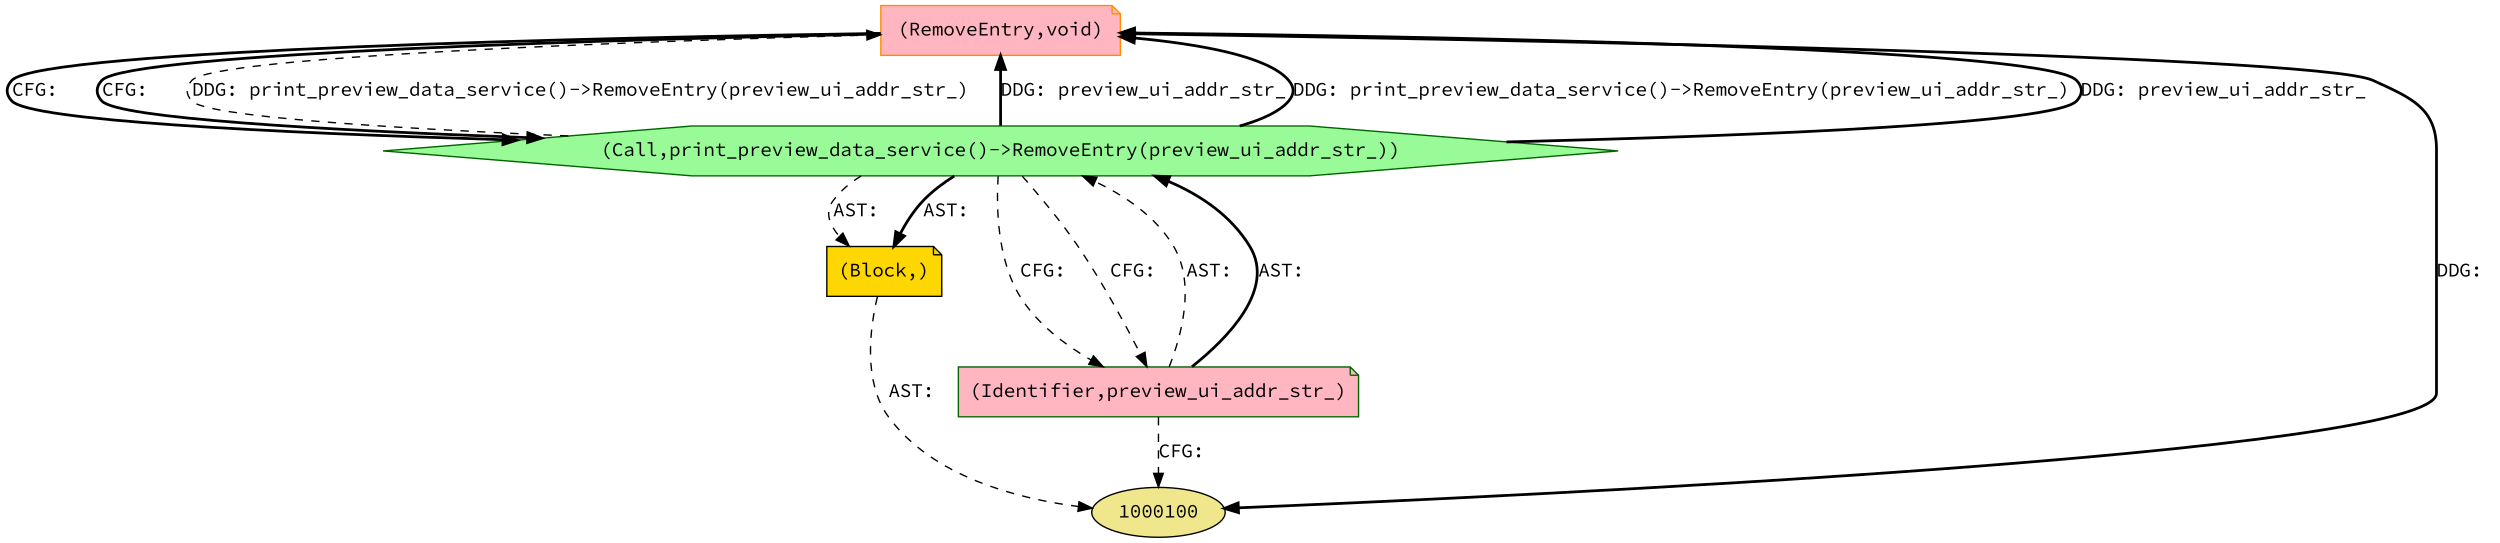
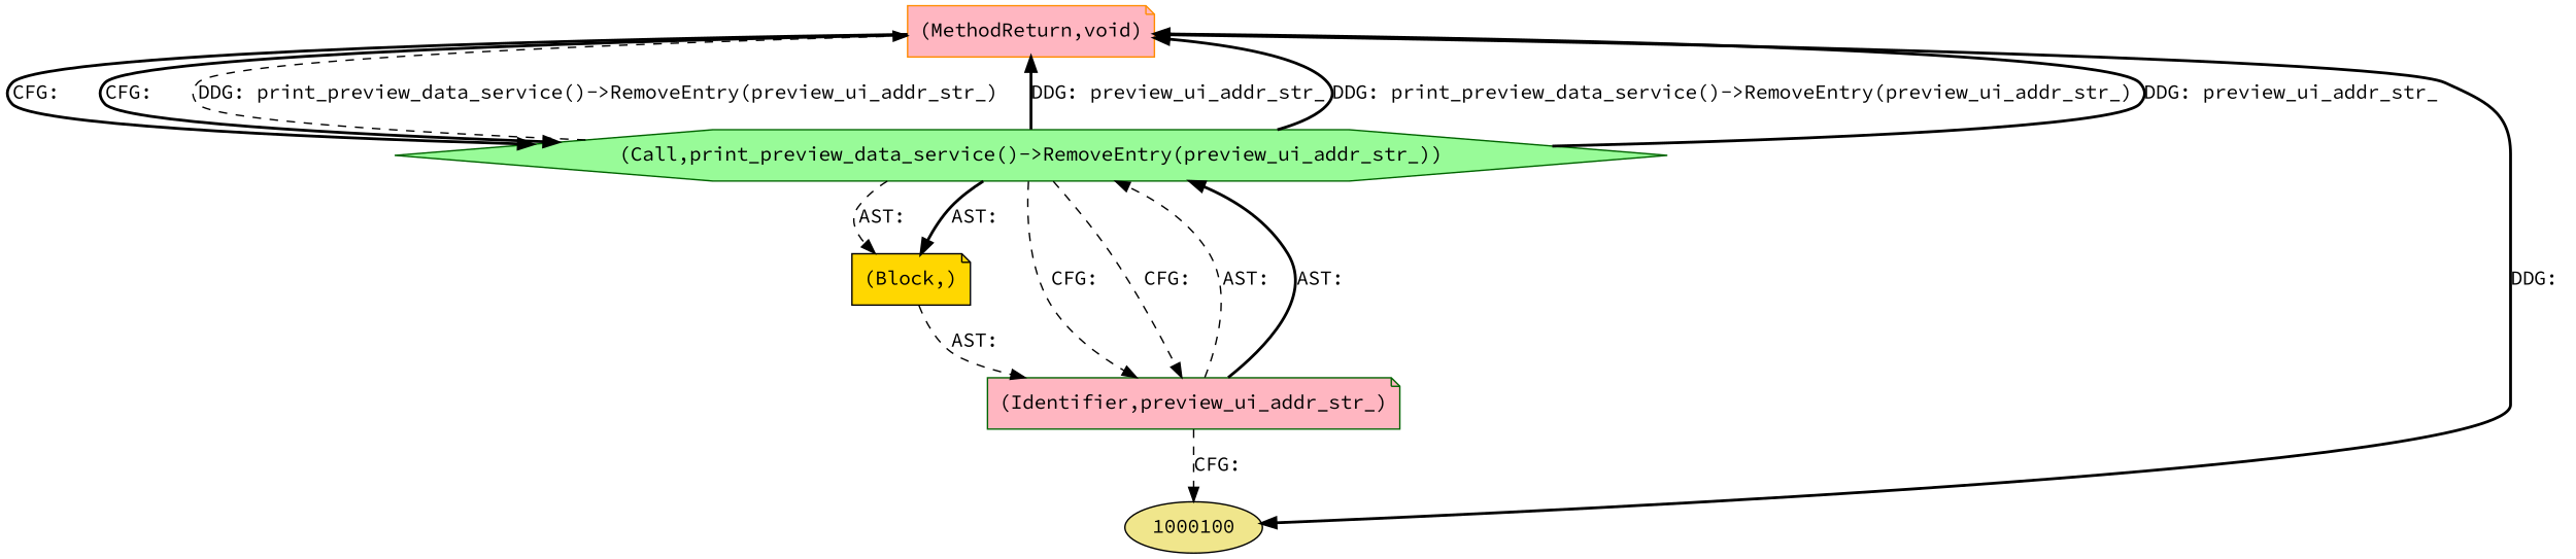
  digraph {
    fontname="Source Code Pro"
    node [color=darkgreen fillcolor=lightpink fontname="Source Code Pro" shape=note style=filled]
    edge [fontname="Source Code Pro" style=bold]
-   n1 [color=darkorange label="(RemoveEntry,void)"]
+   n1 [color=darkorange label="(MethodReturn,void)"]
    n2 [fillcolor=palegreen label="(Call,print_preview_data_service()->RemoveEntry(preview_ui_addr_str_))" shape=hexagon]
    1000100 [color=black fillcolor=khaki shape=ellipse]
    n4 [color=black fillcolor=gold label="(Block,)"]
    n5 [label="(Identifier,preview_ui_addr_str_)"]
    n1 -> n2 [label="CFG: "]
    n1 -> n2 [label="CFG: "]
    n1 -> 1000100 [label="DDG: "]
    n2 -> n1 [label="DDG: print_preview_data_service()->RemoveEntry(preview_ui_addr_str_)" style=dashed]
    n2 -> n1 [label="DDG: preview_ui_addr_str_"]
    n2 -> n1 [label="DDG: print_preview_data_service()->RemoveEntry(preview_ui_addr_str_)"]
    n2 -> n1 [label="DDG: preview_ui_addr_str_"]
    n2 -> n4 [label="AST: " style=dashed]
    n2 -> n4 [label="AST: "]
    n2 -> n5 [label="CFG: " style=dashed]
    n2 -> n5 [label="CFG: " style=dashed]
-   n4 -> 1000100 [label="AST: " style=dashed]
+   n4 -> n5 [label="AST: " style=dashed]
    n5 -> n2 [label="AST: " style=dashed]
    n5 -> n2 [label="AST: "]
    n5 -> 1000100 [label="CFG: " style=dashed]
  }
